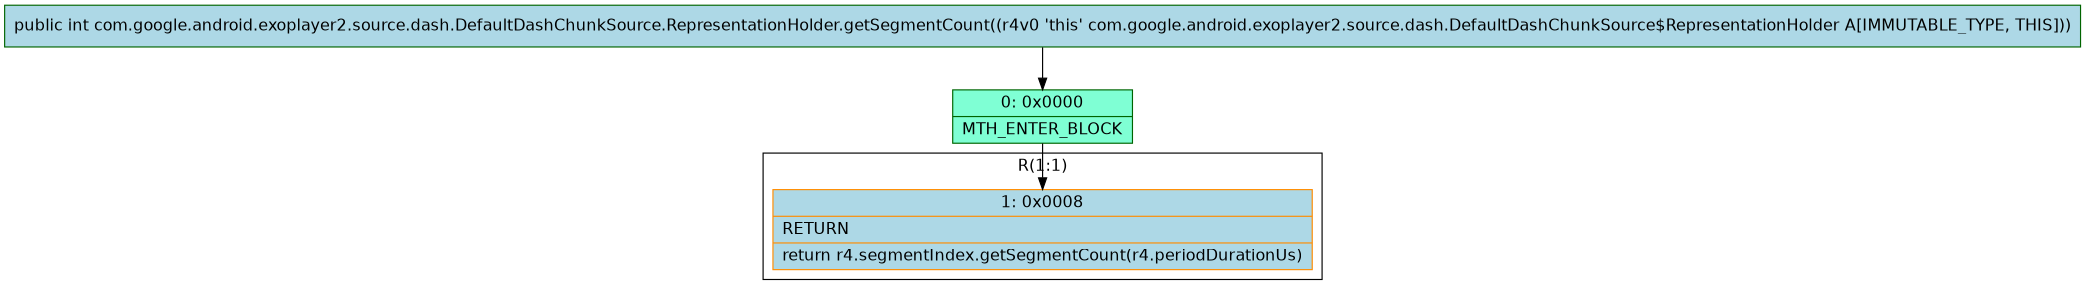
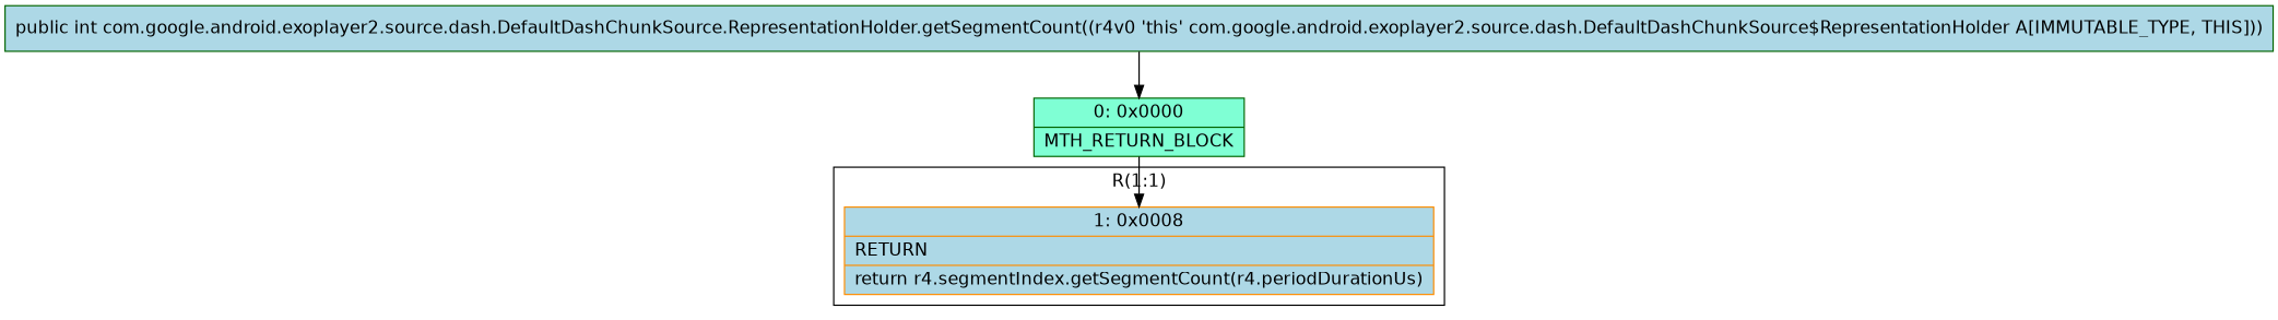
  digraph {
    fontname="DejaVu Sans"
    node [color=darkgreen shape=record style=filled fillcolor=lightblue fontname="DejaVu Sans"]
    edge [fontname="DejaVu Sans"]
    n1 [color=darkorange label="{1\:\ 0x0008|RETURN\l|return r4.segmentIndex.getSegmentCount(r4.periodDurationUs)\l}"]
-   n2 [label="{0\:\ 0x0000|MTH_ENTER_BLOCK\l}" fillcolor=aquamarine]
+   n2 [label="{0\:\ 0x0000|MTH_RETURN_BLOCK\l}" fillcolor=aquamarine]
    n3 [label="{public int com.google.android.exoplayer2.source.dash.DefaultDashChunkSource.RepresentationHolder.getSegmentCount((r4v0 'this' com.google.android.exoplayer2.source.dash.DefaultDashChunkSource$RepresentationHolder A[IMMUTABLE_TYPE, THIS])) }"]
    subgraph cluster_1 {
      label="R(1:1)"
      n1
    }
    n2 -> n1
    n3 -> n2
  }
